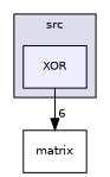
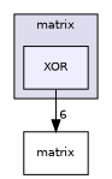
  digraph {
    compound=true
    node [fontname=Helvetica fontsize=10 shape=box]
    n1 [fillcolor="#eeeeff" label=XOR pencolor=black style=filled]
    n2 [label=matrix]
    subgraph cluster_1 {
      bgcolor="#ddddee"
      fontname=Helvetica
      fontsize=10
-     label=src
+     label=matrix
      pencolor=black
      n1
    }
    n1 -> n2 [headlabel=6 labeldistance=1.5 labelfontname=Helvetica labelfontsize=10]
  }
